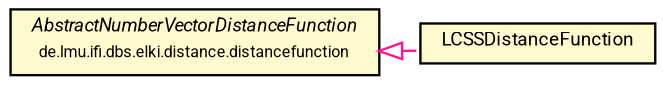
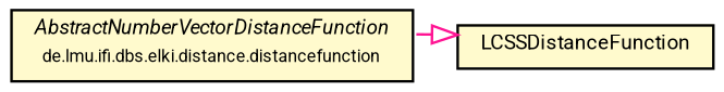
  digraph {
    nodesep=0.15
    rankdir=LR
    ranksep=0.25
    fontname="Liberation Mono"
    node [fontcolor=black fontname="Liberation Mono" fontsize=8 margin=0 shape=plaintext]
    n1 [height=0 label=<<table title="de.lmu.ifi.dbs.elki.distance.distancefunction.AbstractNumberVectorDistanceFunction" border="0" cellborder="1" cellspacing="0" cellpadding="2" bgcolor="LemonChiffon" href="../AbstractNumberVectorDistanceFunction.html" target="_parent"> 		<tr><td><table border="0" cellspacing="0" cellpadding="1"> 		<tr><td align="center" balign="center"> <font face="Roboto"><i>AbstractNumberVectorDistanceFunction</i></font> </td></tr> 		<tr><td align="center" balign="center"> <font face="Roboto" point-size="7.0">de.lmu.ifi.dbs.elki.distance.distancefunction</font> </td></tr> 		</table></td></tr> 		</table>> width=0]
    n2 [height=0 label=<<table title="de.lmu.ifi.dbs.elki.distance.distancefunction.timeseries.LCSSDistanceFunction" border="0" cellborder="1" cellspacing="0" cellpadding="2" bgcolor="lemonChiffon" href="LCSSDistanceFunction.html" target="_parent"> 		<tr><td><table border="0" cellspacing="0" cellpadding="1"> 		<tr><td align="center" balign="center"> <font face="Roboto">LCSSDistanceFunction</font> </td></tr> 		</table></td></tr> 		</table>> width=0]
-   n1 -> n2 [arrowtail=empty color=deeppink dir=back fontname="Liberation Mono" fontsize=7 labelfontname=Roboto labelfontsize=7 weight=10 style=dashed]
+   n2 -> n1 [arrowtail=empty color=deeppink dir=back fontname="Liberation Mono" fontsize=7 labelfontname=Roboto labelfontsize=7 weight=10 style=dashed]
  }
